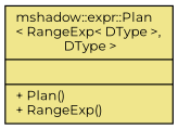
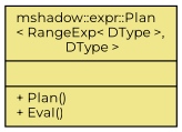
  digraph {
    fontname=Montserrat
-   n1 [color=black fillcolor=khaki fontcolor=black fontname=Montserrat fontsize=10 height=0.2 label="{mshadow::expr::Plan\l\< RangeExp\< DType \>,\l DType \>\n||+ Plan()\l+ RangeExp()\l}" shape=record style=filled width=0.4]
+   n1 [color=black fillcolor=khaki fontcolor=black fontname=Montserrat fontsize=10 height=0.2 label="{mshadow::expr::Plan\l\< RangeExp\< DType \>,\l DType \>\n||+ Plan()\l+ Eval()\l}" shape=record style=filled width=0.4]
  }
